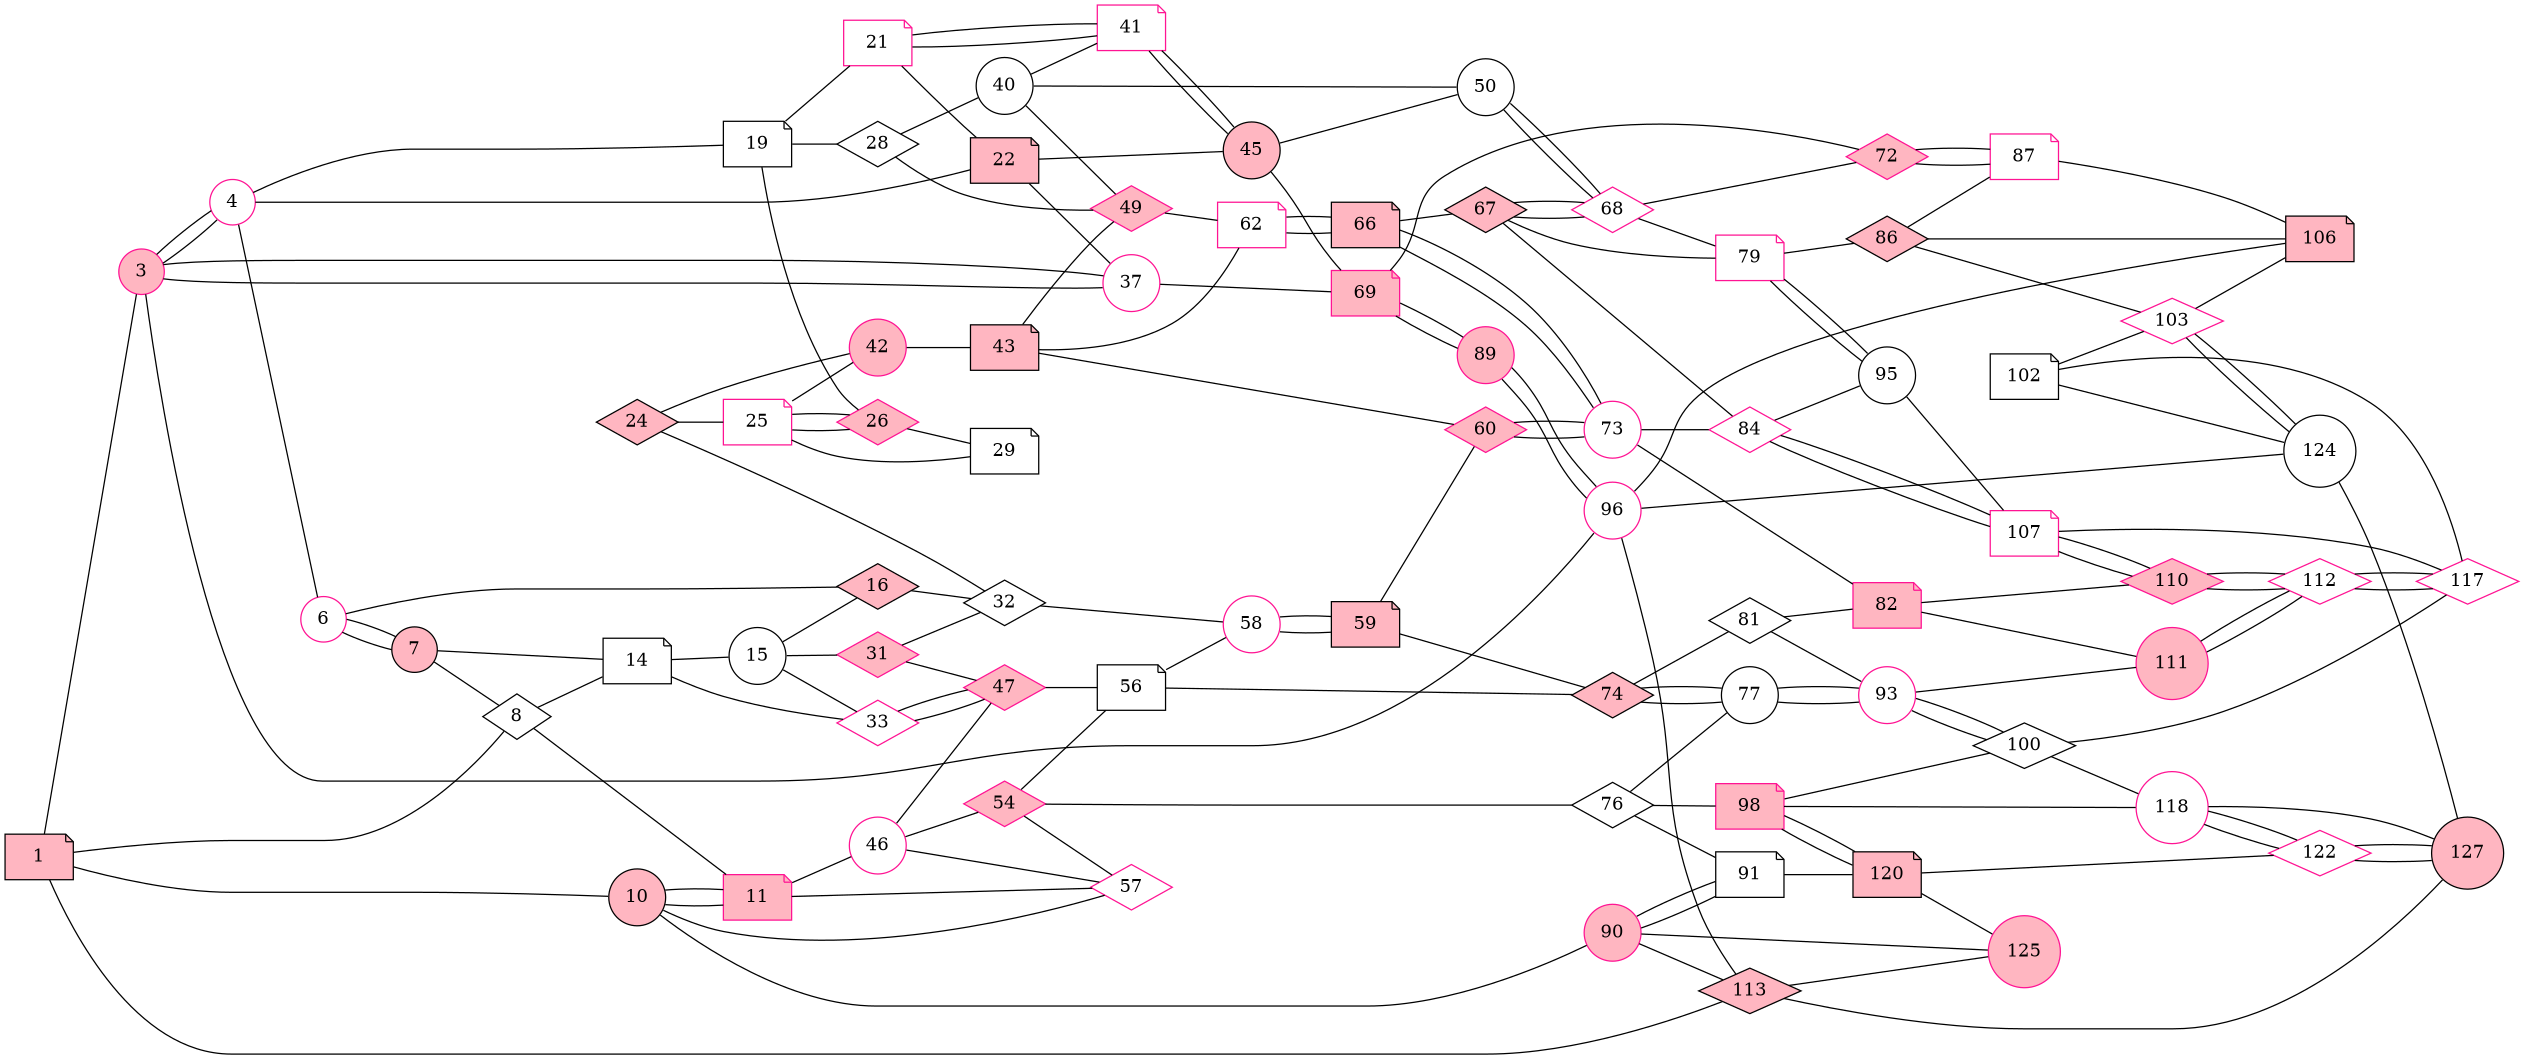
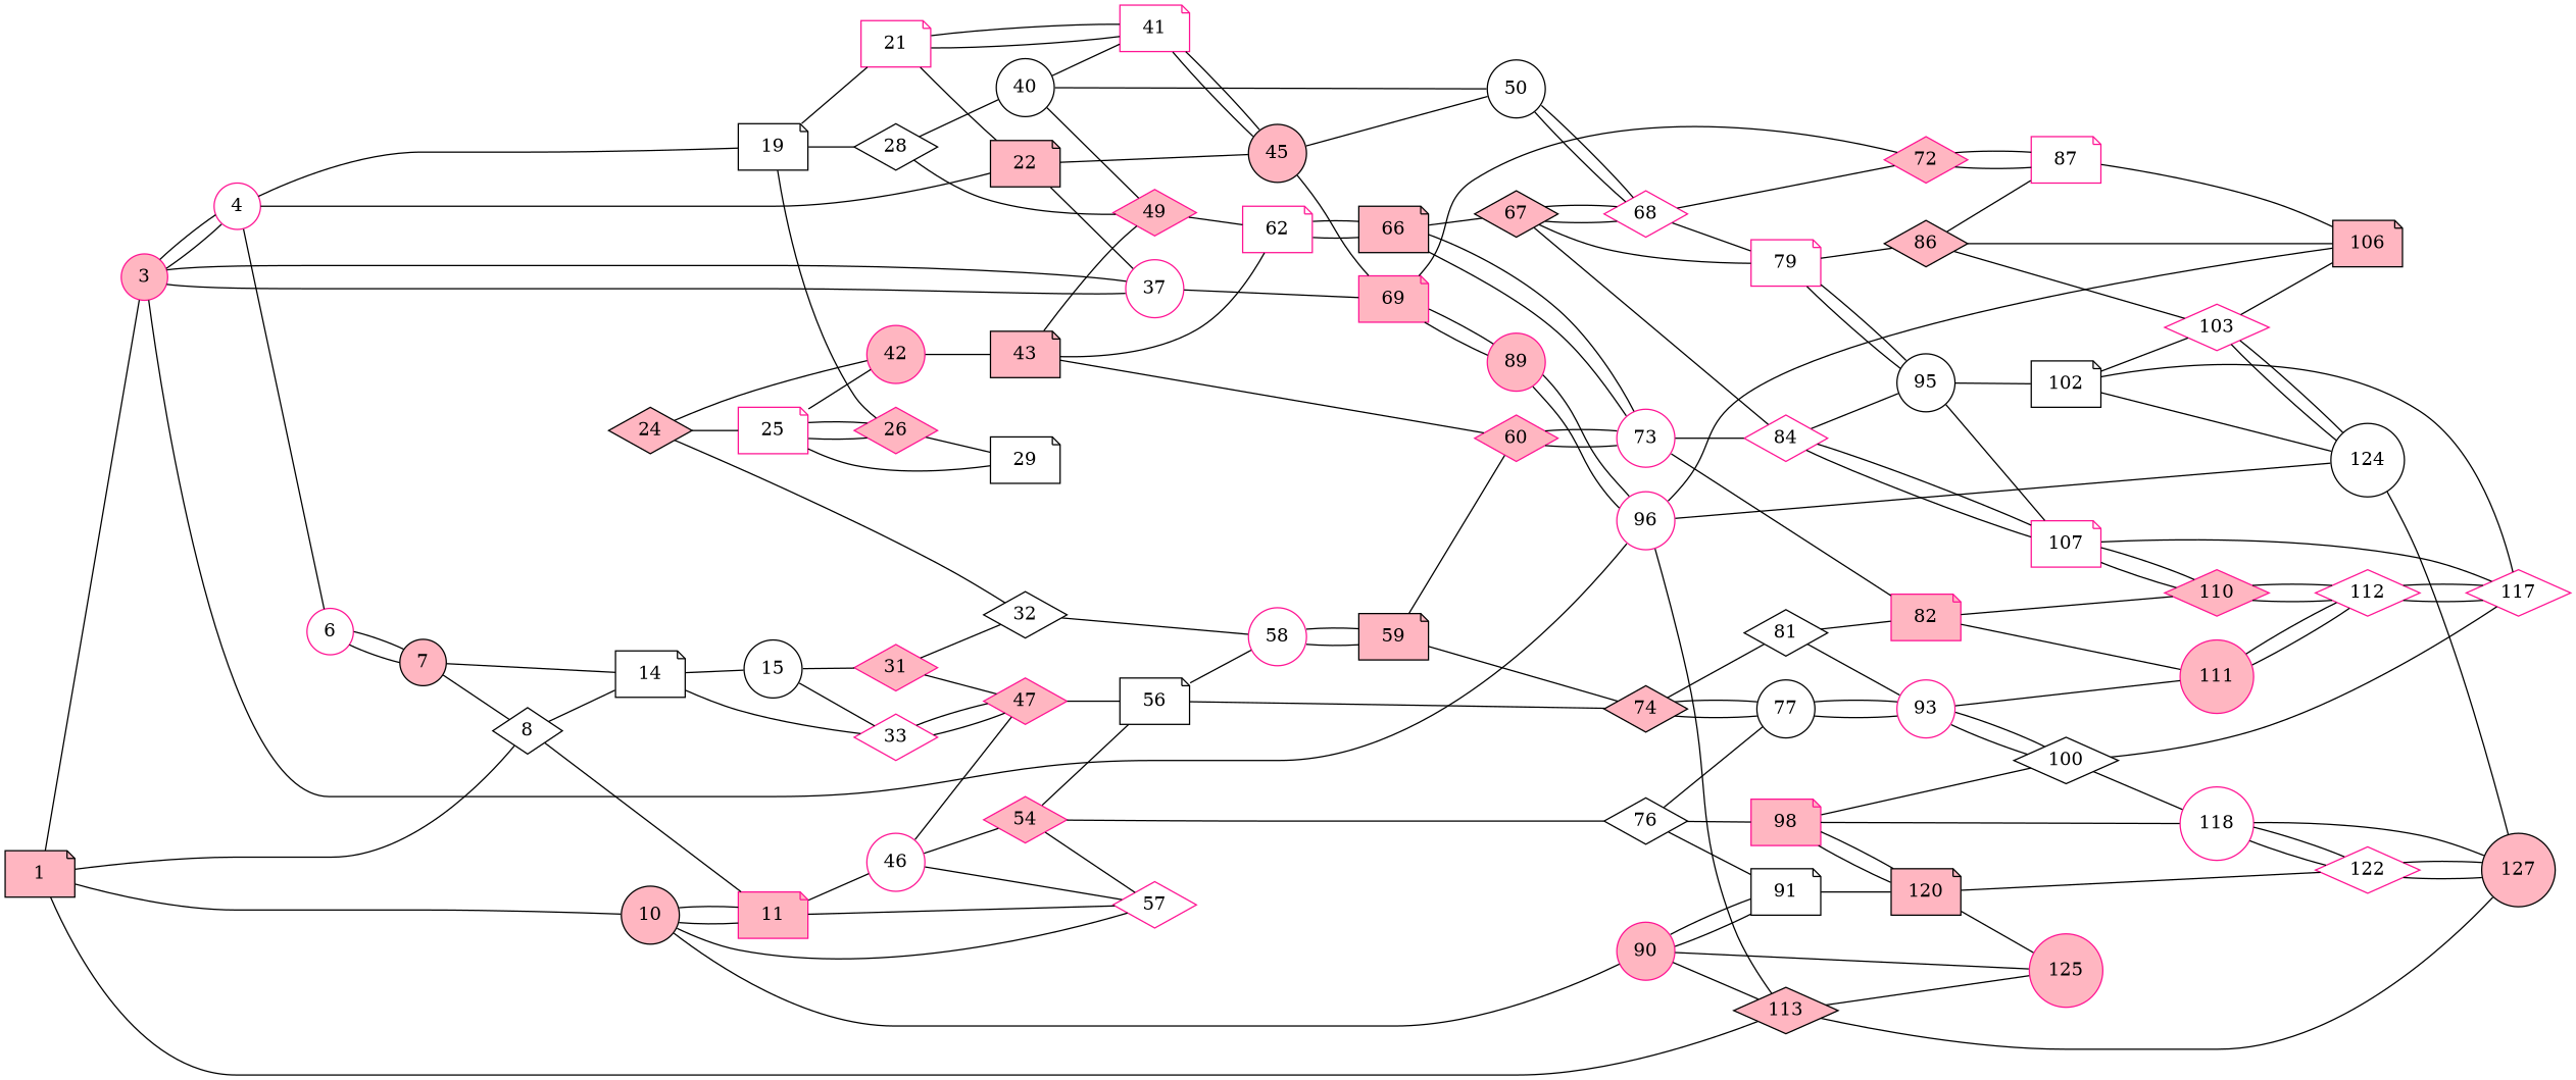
  graph {
    rankdir=LR
    node [color=deeppink fillcolor=white shape=diamond style=filled]
    1 [color=black fillcolor=lightpink shape=note super="+2"]
    3 [fillcolor=lightpink shape=circle]
    8 [color=black super="+13"]
    10 [color=black fillcolor=lightpink shape=circle super="+65"]
    113 [color=black fillcolor=lightpink super="+130"]
    4 [shape=circle super="+5"]
    37 [shape=circle]
    96 [shape=circle super="+97"]
    14 [color=black shape=note super="+18"]
    11 [fillcolor=lightpink shape=note super="+12"]
    57 [super="+63"]
    90 [fillcolor=lightpink shape=circle super="+114"]
    125 [fillcolor=lightpink shape=circle]
    127 [color=black fillcolor=lightpink shape=circle super="+128"]
    6 [shape=circle super="+17"]
    19 [color=black shape=note super="+20"]
    22 [color=black fillcolor=lightpink shape=note super="+38"]
    69 [fillcolor=lightpink shape=note super="+70"]
    106 [color=black fillcolor=lightpink shape=note super="+115"]
    124 [color=black shape=circle super="+129"]
    7 [color=black fillcolor=lightpink shape=circle super="+9"]
-   16 [color=black fillcolor=lightpink super="+27"]
    21 [shape=note]
    26 [fillcolor=lightpink]
    28 [color=black super="+39"]
    45 [color=black fillcolor=lightpink shape=circle super="+51"]
    32 [color=black super="+34"]
    15 [color=black shape=circle super="+30"]
    33
    46 [shape=circle super="+53"]
    91 [color=black shape=note]
    47 [fillcolor=lightpink super="+52"]
    54 [fillcolor=lightpink super="+55"]
    31 [fillcolor=lightpink]
    58 [shape=circle]
    41 [shape=note]
    29 [color=black shape=note]
    40 [color=black shape=circle super="+49"]
    n39 [fillcolor=lightpink label=49 super="+48"]
    50 [color=black shape=circle]
    24 [color=black fillcolor=lightpink super="+35"]
    25 [shape=note super="+36"]
    42 [fillcolor=lightpink shape=circle]
    43 [color=black fillcolor=lightpink shape=note super="+61"]
    62 [shape=note]
    56 [color=black shape=note super="+64"]
    59 [color=black fillcolor=lightpink shape=note]
    72 [fillcolor=lightpink]
    89 [fillcolor=lightpink shape=circle]
    68 [super="+71"]
    60 [fillcolor=lightpink]
    73 [shape=circle super="+83"]
    66 [color=black fillcolor=lightpink shape=note]
    76 [color=black super="+92"]
    74 [color=black fillcolor=lightpink super="+75"]
    79 [shape=note super="+80"]
    77 [color=black shape=circle]
    98 [fillcolor=lightpink shape=note super="+99"]
    81 [color=black]
    84 [super="+85"]
    82 [fillcolor=lightpink shape=note super="+109"]
    67 [color=black fillcolor=lightpink super="+78"]
    86 [color=black fillcolor=lightpink super="+105"]
    95 [color=black shape=circle super="+101"]
    107 [shape=note super="+108"]
    87 [shape=note super="+88"]
    110 [fillcolor=lightpink]
    111 [fillcolor=lightpink shape=circle]
    93 [shape=circle super="+94"]
    120 [color=black fillcolor=lightpink shape=note super="+121"]
    100 [color=black super="+116"]
    118 [shape=circle super="+119"]
    103 [super="+104"]
    102 [color=black shape=note super="+126"]
    112
    117 [super="+123"]
    122
    1 -- 3
    1 -- 8
    1 -- 10
    1 -- 113
    3 -- 4
    3 -- 4
    3 -- 37
    3 -- 37
    3 -- 96
    8 -- 14
    8 -- 11
    10 -- 11
    10 -- 11
    10 -- 57
    10 -- 90
    113 -- 125
    113 -- 127
    4 -- 6
    4 -- 19
    4 -- 22
    37 -- 69
    96 -- 113
    96 -- 106
    96 -- 124
    14 -- 15
    14 -- 33
    11 -- 57
    11 -- 46
    90 -- 113
    90 -- 125
    90 -- 91
    90 -- 91
    6 -- 7
    6 -- 7
-   6 -- 16
    19 -- 21
    19 -- 26
    19 -- 28
    22 -- 37
    22 -- 45
    69 -- 72
    69 -- 89
    69 -- 89
    124 -- 127
    7 -- 8
    7 -- 14
-   16 -- 32
    21 -- 22
    21 -- 41
    21 -- 41
    26 -- 29
    28 -- 40
    28 -- n39
    45 -- 69
    45 -- 50
    32 -- 58
-   15 -- 16
    15 -- 33
    15 -- 31
    33 -- 47
    33 -- 47
    46 -- 57
    46 -- 47
    46 -- 54
    91 -- 120
    47 -- 56
    54 -- 57
    54 -- 56
    54 -- 76
    31 -- 32
    31 -- 47
    58 -- 59
    58 -- 59
    41 -- 45
    41 -- 45
    40 -- 41
    40 -- n39
    40 -- 50
    n39 -- 62
    50 -- 68
    50 -- 68
    24 -- 32
    24 -- 25
    24 -- 42
    25 -- 26
    25 -- 26
    25 -- 29
    25 -- 42
    42 -- 43
    43 -- n39
    43 -- 62
    43 -- 60
    62 -- 66
    62 -- 66
    56 -- 58
    56 -- 74
    59 -- 60
    59 -- 74
    72 -- 87
    72 -- 87
    89 -- 96
    89 -- 96
    68 -- 72
    68 -- 79
    60 -- 73
    60 -- 73
    73 -- 84
    73 -- 82
    66 -- 73
    66 -- 73
    66 -- 67
    76 -- 91
    76 -- 77
    76 -- 98
    74 -- 77
    74 -- 77
    74 -- 81
    79 -- 86
    79 -- 95
    79 -- 95
    77 -- 93
    77 -- 93
    98 -- 120
    98 -- 120
    98 -- 100
    98 -- 118
    81 -- 82
    81 -- 93
    84 -- 95
    84 -- 107
    84 -- 107
    82 -- 110
    82 -- 111
    67 -- 68
    67 -- 68
    67 -- 79
    67 -- 84
    86 -- 106
    86 -- 87
    86 -- 103
    95 -- 107
+   95 -- 102
    107 -- 110
    107 -- 110
    107 -- 117
    87 -- 106
    110 -- 112
    110 -- 112
    111 -- 112
    111 -- 112
    93 -- 111
    93 -- 100
    93 -- 100
    120 -- 125
    120 -- 122
    100 -- 118
    100 -- 117
    118 -- 127
    118 -- 122
    118 -- 122
    103 -- 106
    103 -- 124
    103 -- 124
    102 -- 124
    102 -- 103
    102 -- 117
    112 -- 117
    112 -- 117
    122 -- 127
    122 -- 127
  }
